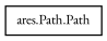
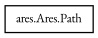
  digraph {
    rankdir=LR
    fontname="EB Garamond"
-   n1 [color=black fillcolor=white fontname="EB Garamond" fontsize=10 height=0.2 label="ares.Path.Path" shape=record style=filled width=0.4]
+   n1 [color=black fillcolor=white fontname="EB Garamond" fontsize=10 height=0.2 label="ares.Ares.Path" shape=record style=filled width=0.4]
  }
